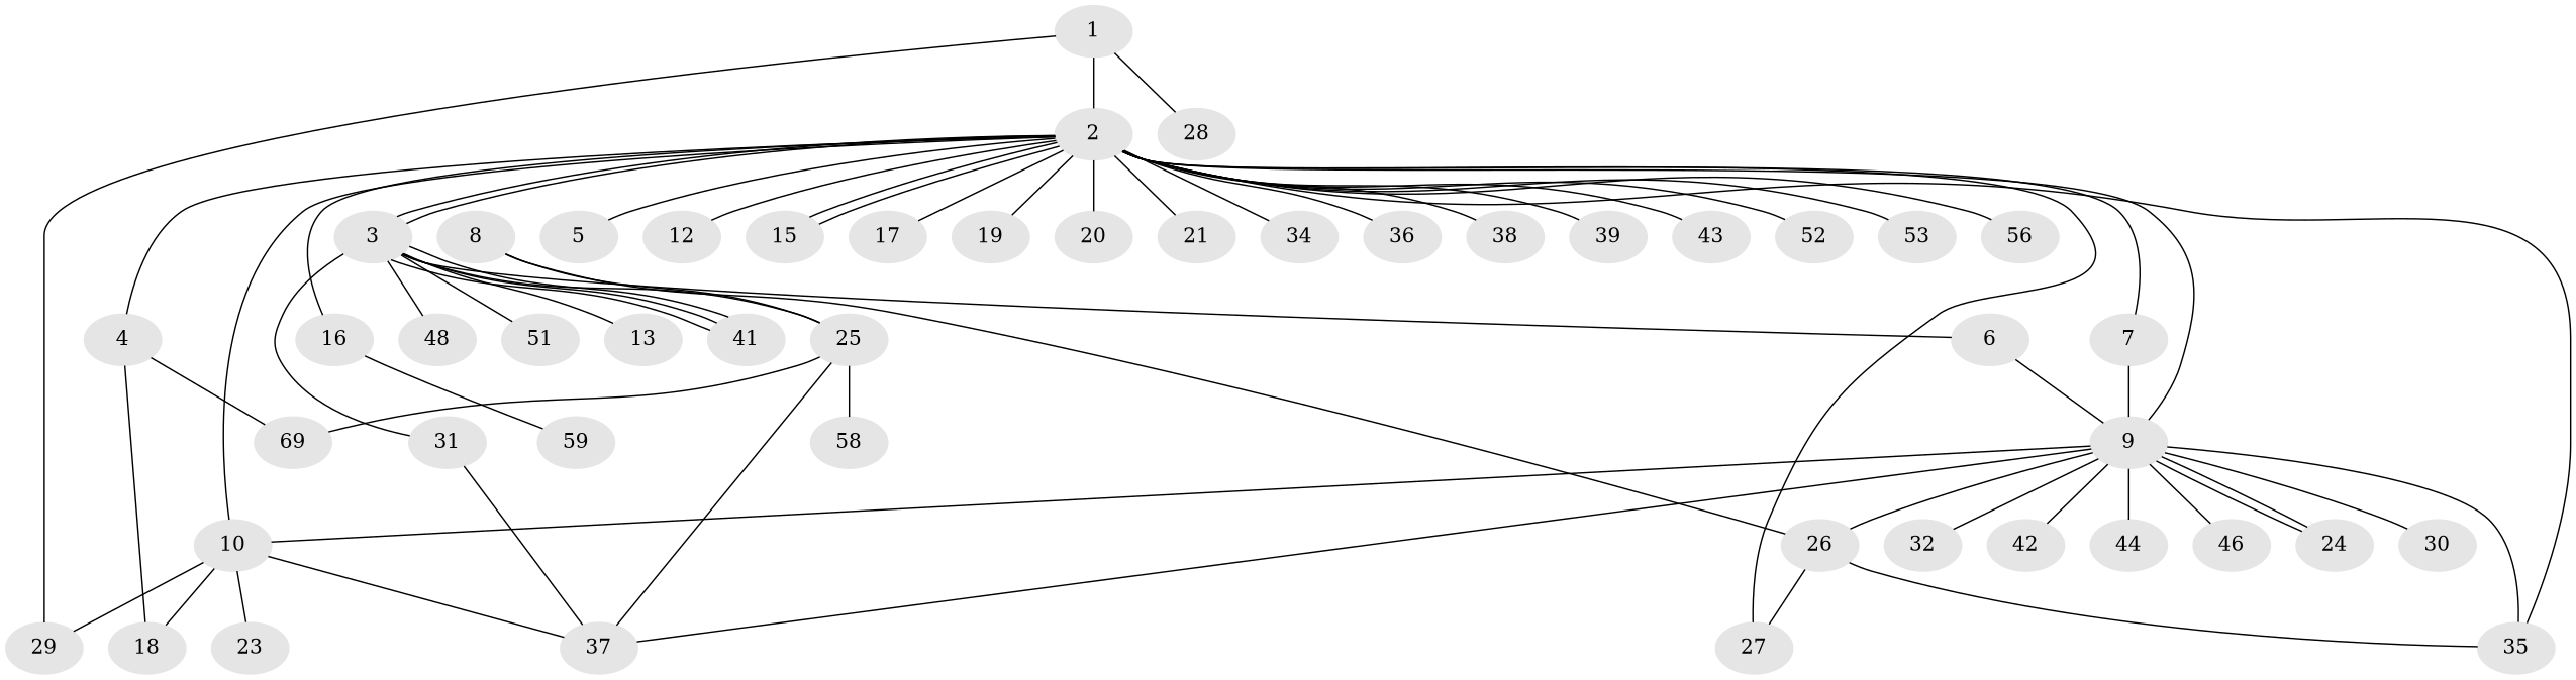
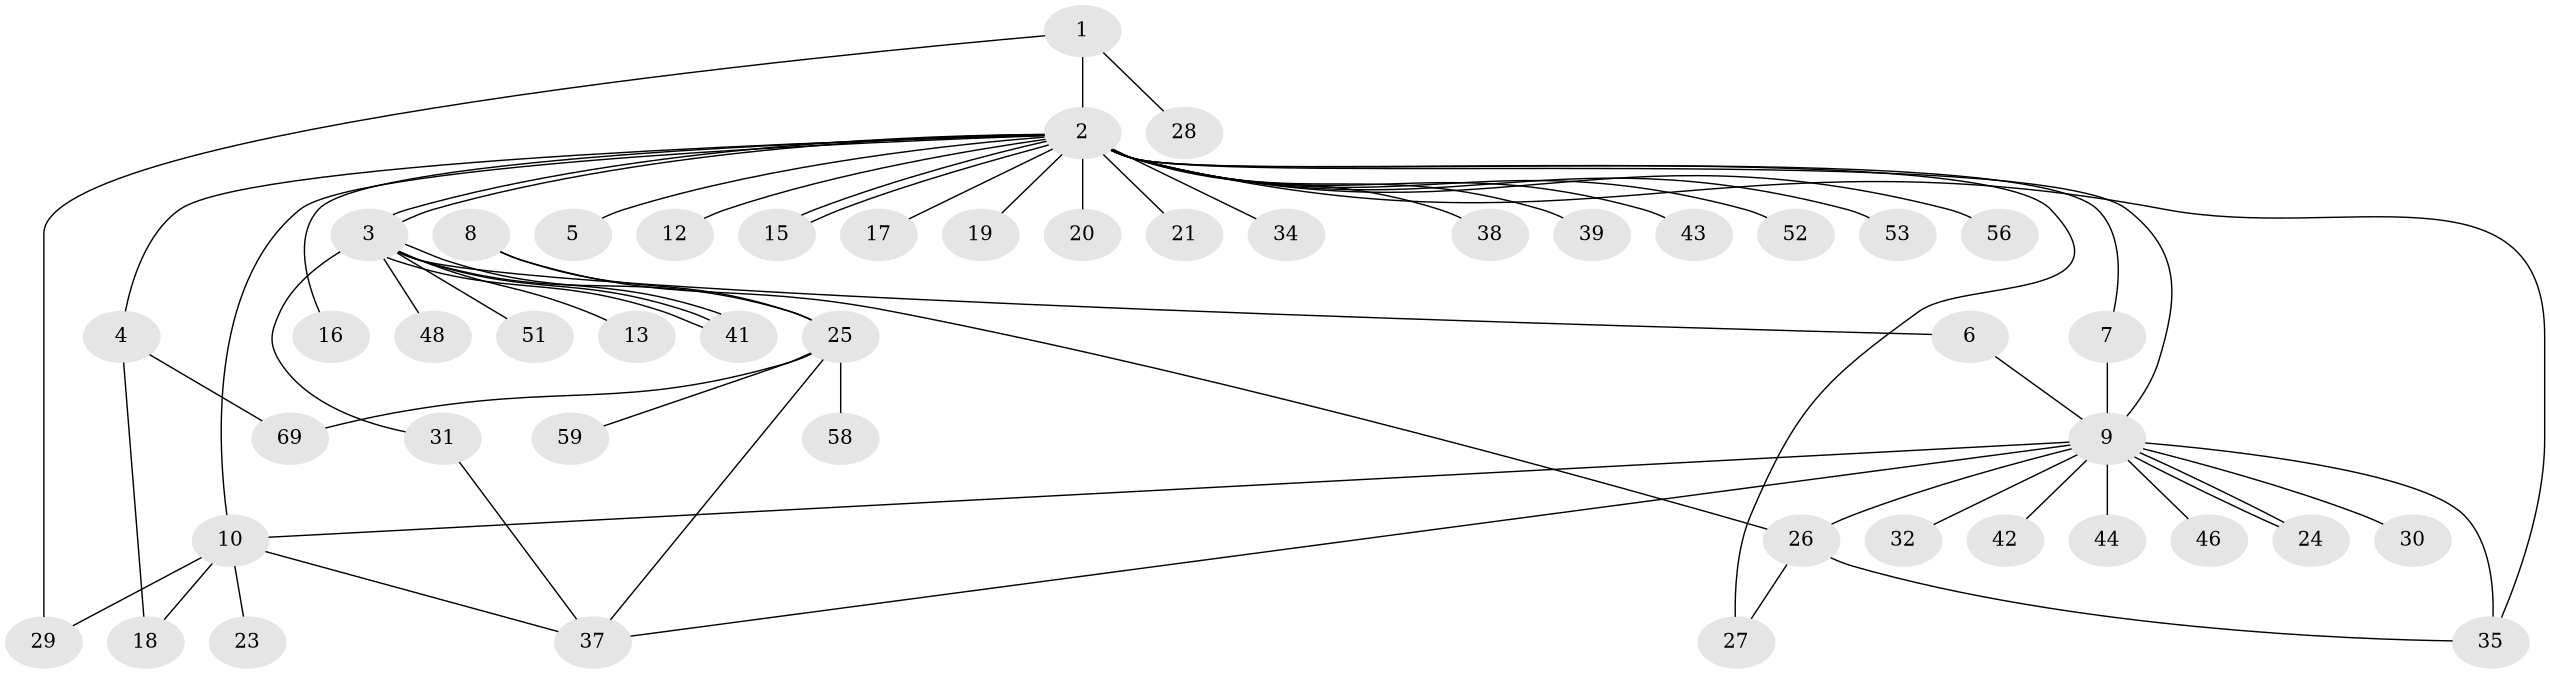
  graph {
    node [color=gray90 style=filled]
    1 [super="+14"]
    2 [super="+54"]
    28
    29
    3 [super="+45"]
    4 [super="+22"]
    5
    7
    9 [super="+11"]
    10 [super="+57"]
    12
    15
    16
    17
    19
    20
    21
    34
    35
-   36
    38
    39
    43
    52
    53
    56
    27
    6 [super="+55"]
    13
    25 [super="+33"]
    31
    41
    48
    51
    n35 [label=69]
    18
    8
    26 [super="+47"]
    24
    30
    32 [super="+50"]
    37 [super="+40"]
    42
    44 [super="+60"]
    46
    23
    58
    59
    1 -- 2 [weight=2]
    1 -- 28
    1 -- 29
    2 -- 3
    2 -- 3
    2 -- 4 [weight=2]
    2 -- 5
    2 -- 7
    2 -- 9 [weight=2]
    2 -- 10 [weight=2]
    2 -- 12
    2 -- 15
    2 -- 15
    2 -- 16
    2 -- 17
    2 -- 19
    2 -- 20
    2 -- 21
    2 -- 34
    2 -- 35
-   2 -- 36
    2 -- 38
    2 -- 39
    2 -- 43
    2 -- 52
    2 -- 53
    2 -- 56
    2 -- 27
    3 -- 6
    3 -- 13
    3 -- 25
    3 -- 31
    3 -- 41
    3 -- 41
    3 -- 41
    3 -- 48
    3 -- 51
    4 -- n35
    4 -- 18
    7 -- 9
    9 -- 10 [weight=2]
    9 -- 35
    9 -- 26
    9 -- 24
    9 -- 24
    9 -- 30
    9 -- 32
    9 -- 37
    9 -- 42
    9 -- 44
    9 -- 46
    10 -- 29
    10 -- 18
    10 -- 37
    10 -- 23
    6 -- 9
    25 -- n35
    25 -- 37
    25 -- 58
-   16 -- 59
+   25 -- 59
    31 -- 37
    8 -- 25
    8 -- 26
    26 -- 35
    26 -- 27
  }
